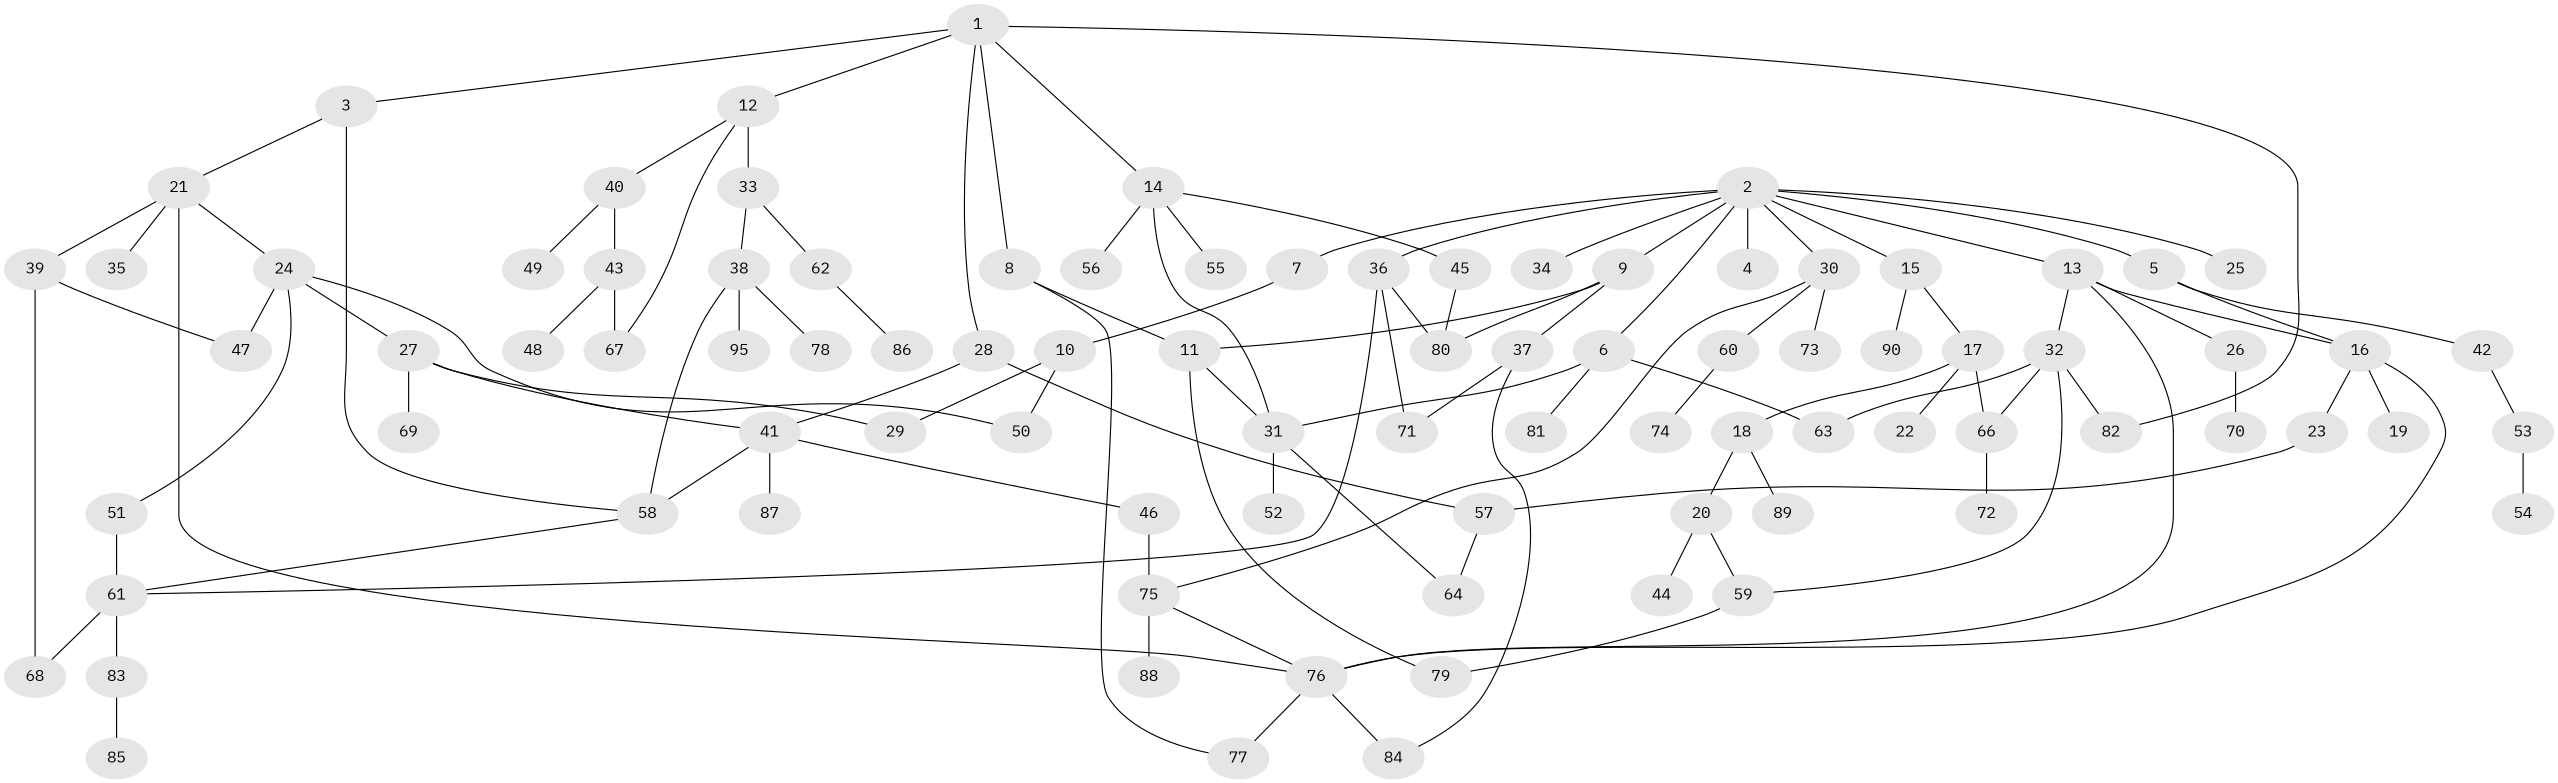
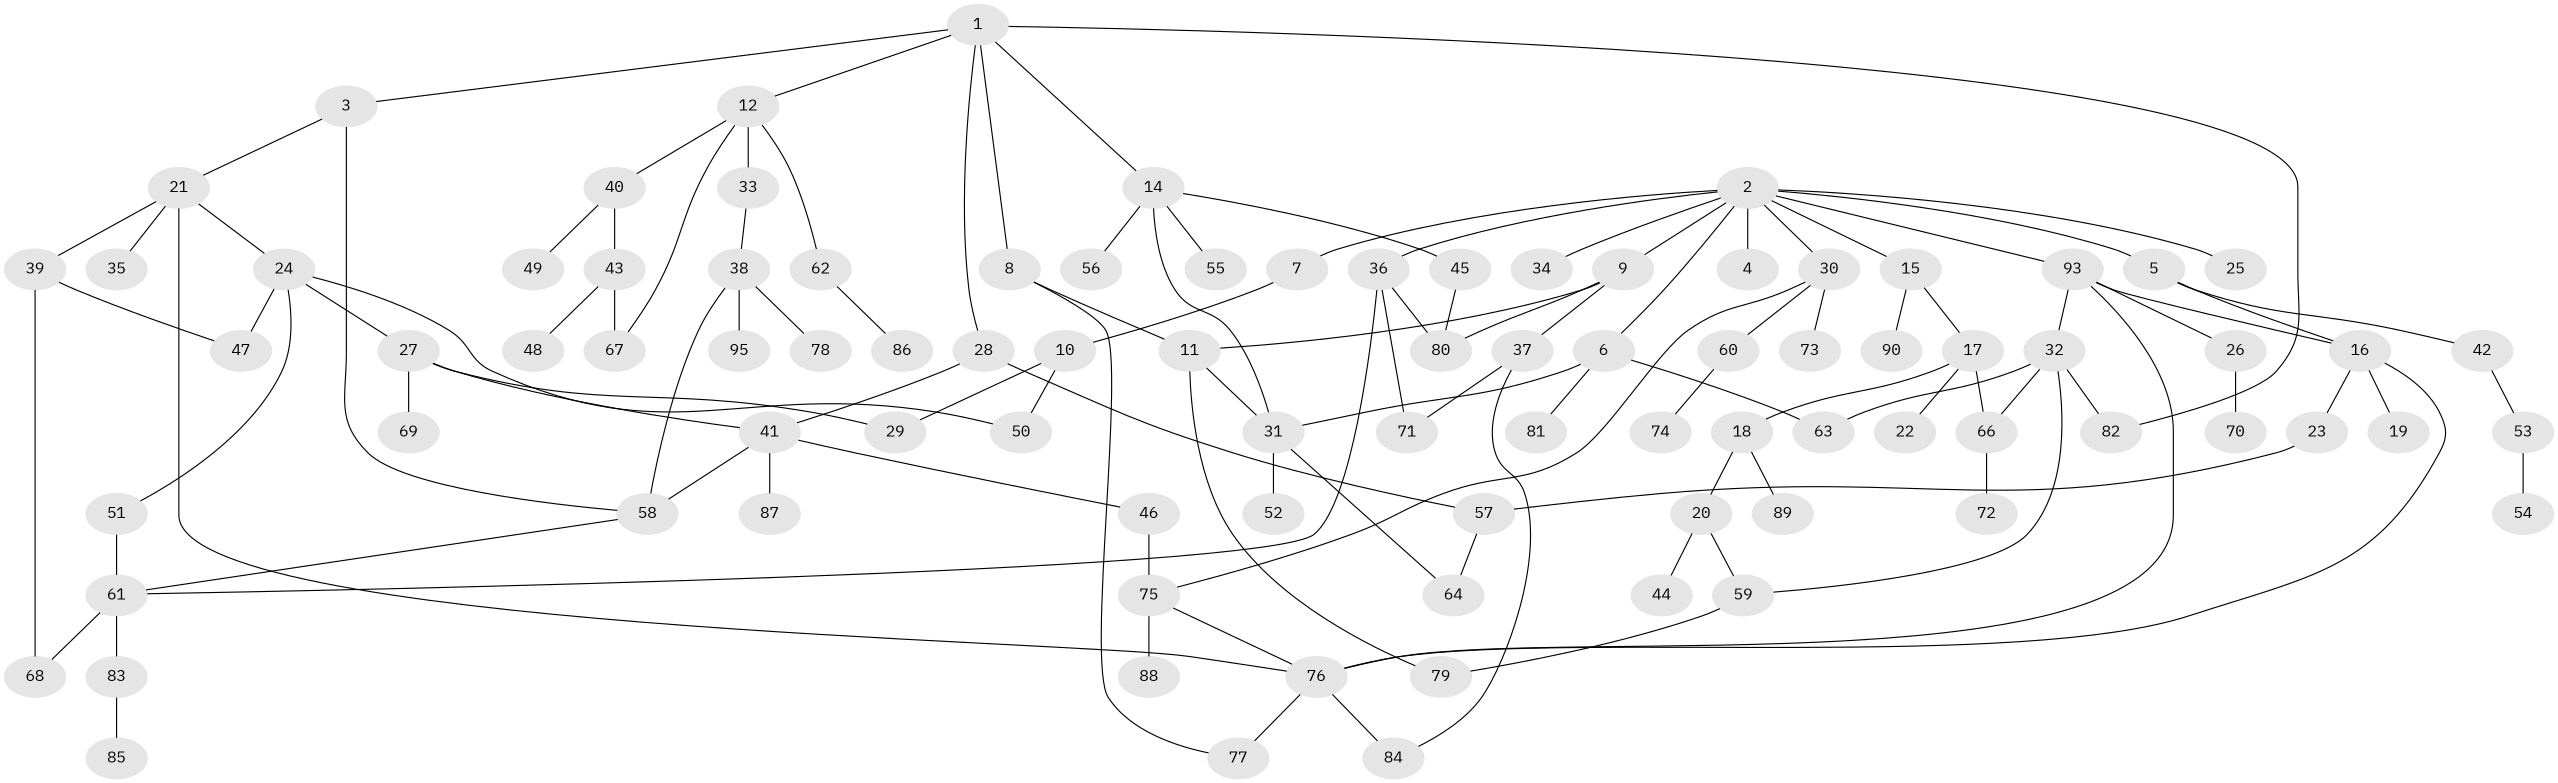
  graph {
    fontname="IBM Plex Mono"
    node [color=gray90 fontname="IBM Plex Mono" style=filled]
    edge [fontname="IBM Plex Mono"]
    1
    3
    8
    12
    14
    28
    82
    2
    4
    5
    6
    7
    9
-   13
+   13 [label=93]
    15
    25
    30
    34
    36
    21
    58
    11
    77
    33
    40
    62
    67
    31
    45
    55
    56
    57
    41
    16
    42
    63
    81
    10
    37
    80
    26
    32
    76
    17
    90
    60
    73
    75
    61
    71
    24
    35
    39
    19
    23
    53
    52
    64
    29
    50
    79
    84
    38
    43
    49
    86
    70
    66
    59
    18
    22
    54
    20
    89
    72
    44
    27
    47
    51
    68
    69
    46
    87
    74
    88
    n86 [label=95]
    78
    83
    48
    85
    1 -- 3
    1 -- 8
    1 -- 12
    1 -- 14
    1 -- 28
    1 -- 82
    3 -- 21
    3 -- 58
    8 -- 11
    8 -- 77
    12 -- 33
    12 -- 40
-   33 -- 62
+   12 -- 62
    12 -- 67
    14 -- 31
    14 -- 45
    14 -- 55
    14 -- 56
    28 -- 57
    28 -- 41
    2 -- 4
    2 -- 5
    2 -- 6
    2 -- 7
    2 -- 9
    2 -- 13
    2 -- 15
    2 -- 25
    2 -- 30
    2 -- 34
    2 -- 36
    5 -- 16
    5 -- 42
    6 -- 31
    6 -- 63
    6 -- 81
    7 -- 10
    9 -- 11
    9 -- 37
    9 -- 80
    13 -- 16
    13 -- 26
    13 -- 32
    13 -- 76
    15 -- 17
    15 -- 90
    30 -- 60
    30 -- 73
    30 -- 75
    36 -- 80
    36 -- 61
    36 -- 71
    21 -- 76
    21 -- 24
    21 -- 35
    21 -- 39
    58 -- 61
    11 -- 31
    11 -- 79
    33 -- 38
    40 -- 43
    40 -- 49
    62 -- 86
    31 -- 52
    31 -- 64
    45 -- 80
    57 -- 64
    41 -- 58
    41 -- 46
    41 -- 87
    16 -- 76
    16 -- 19
    16 -- 23
    42 -- 53
    10 -- 29
    10 -- 50
    37 -- 71
    37 -- 84
    26 -- 70
    32 -- 82
    32 -- 63
    32 -- 66
    32 -- 59
    76 -- 77
    76 -- 84
    17 -- 66
    17 -- 18
    17 -- 22
    60 -- 74
    75 -- 76
    75 -- 88
    61 -- 68
    61 -- 83
    24 -- 50
    24 -- 27
    24 -- 47
    24 -- 51
    39 -- 47
    39 -- 68
    23 -- 57
    53 -- 54
    38 -- 58
    38 -- n86
    38 -- 78
    43 -- 67
    43 -- 48
    66 -- 72
    59 -- 79
    18 -- 20
    18 -- 89
    20 -- 59
    20 -- 44
    27 -- 41
    27 -- 29
    27 -- 69
    51 -- 61
    46 -- 75
    83 -- 85
  }
